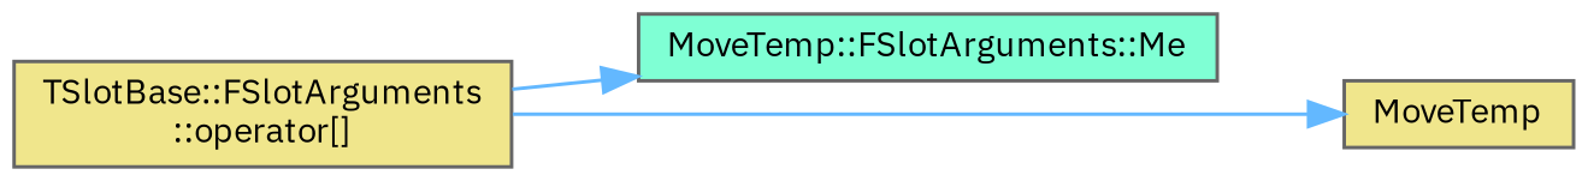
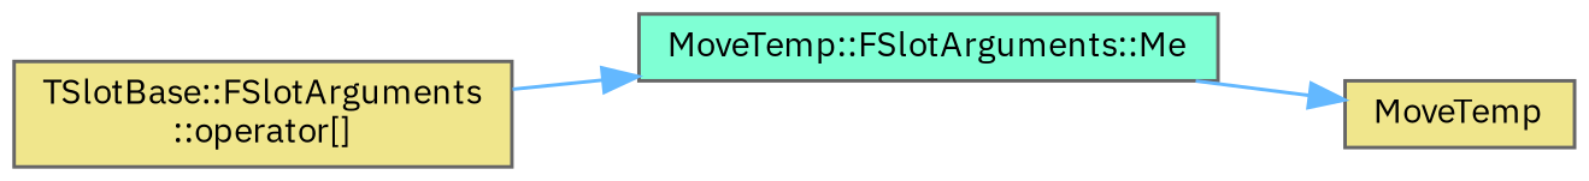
  digraph {
    fontname="IBM Plex Sans"
    rankdir=LR
    node [color=grey40 fillcolor=khaki fontname="IBM Plex Sans" fontsize=10 shape=box style=filled]
    edge [color=steelblue1 fontname="IBM Plex Sans" fontsize=10 labelfontname=Helvetica labelfontsize=10 style=solid]
    n1 [color=gray40 fontcolor=black height=0.2 label="TSlotBase::FSlotArguments\l::operator[]" width=0.4]
    n2 [fillcolor=aquamarine height=0.2 label="MoveTemp::FSlotArguments::Me" width=0.4]
    n3 [height=0.2 label=MoveTemp width=0.4]
    n1 -> n2
-   n1 -> n3
+   n2 -> n3
  }
